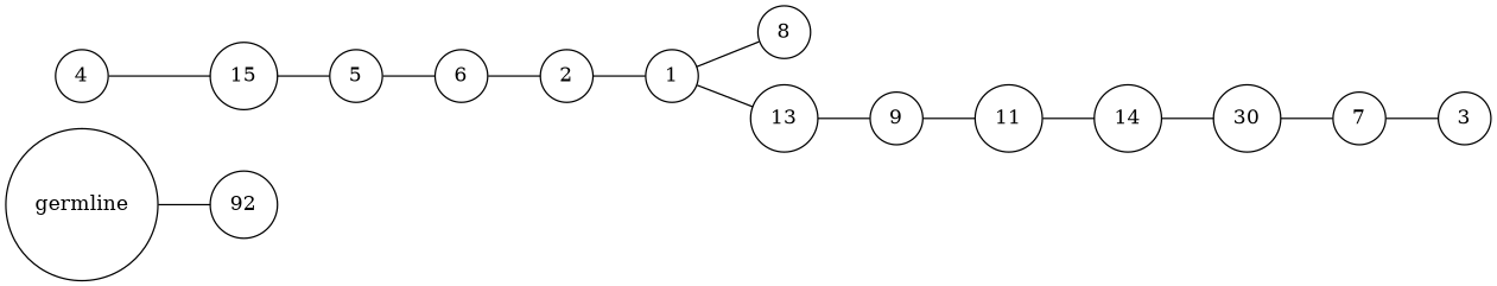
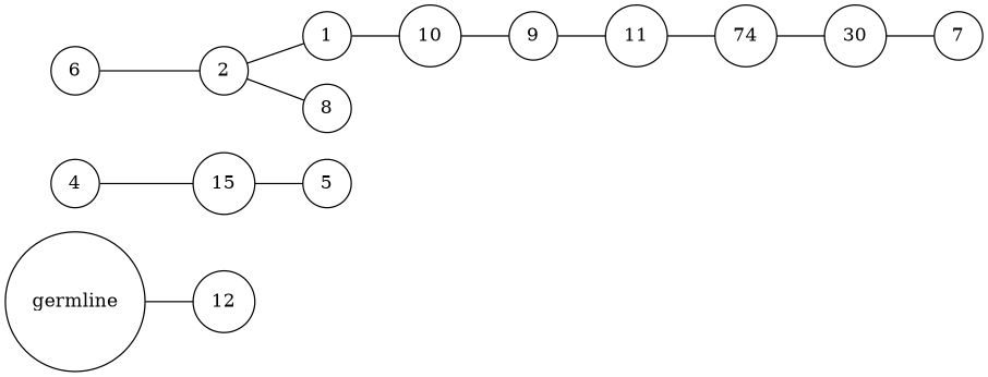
  graph {
    rankdir=LR
    splines=line
    node [shape=circle]
    n1 [label=germline]
-   n2 [label=92]
+   n2 [label=12]
    n3 [label=4]
    n4 [label=15]
    n5 [label=5]
    n6 [label=6]
    n7 [label=2]
    n8 [label=1]
    n9 [label=8]
-   n10 [label=13]
+   n10 [label=10]
    n11 [label=9]
    n12 [label=11]
-   n13 [label=14]
+   n13 [label=74]
    n14 [label=30]
    n15 [label=7]
-   n16 [label=3]
    n1 -- n2
    n3 -- n4
    n4 -- n5
-   n5 -- n6
    n6 -- n7
    n7 -- n8
-   n8 -- n9
+   n7 -- n9
    n8 -- n10
    n10 -- n11
    n11 -- n12
    n12 -- n13
    n13 -- n14
    n14 -- n15
-   n15 -- n16
  }
